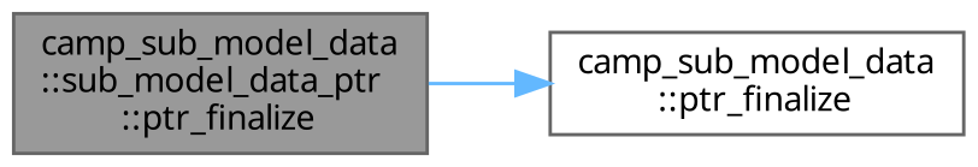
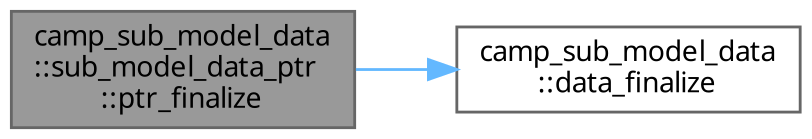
  digraph {
    rankdir=LR
    fontname="Noto Sans"
    node [fontname="Noto Sans" fontsize=10 shape=box style=filled]
    n1 [color=gray40 fillcolor=grey60 fontcolor=black height=0.2 label="camp_sub_model_data\l::sub_model_data_ptr\l::ptr_finalize" width=0.4]
-   n2 [color=grey40 fillcolor=white height=0.2 label="camp_sub_model_data\l::ptr_finalize" width=0.4]
+   n2 [color=grey40 fillcolor=white height=0.2 label="camp_sub_model_data\l::data_finalize" width=0.4]
    n1 -> n2 [color=steelblue1 fontname="Noto Sans" fontsize=10 labelfontname=Helvetica labelfontsize=10 style=solid]
  }
